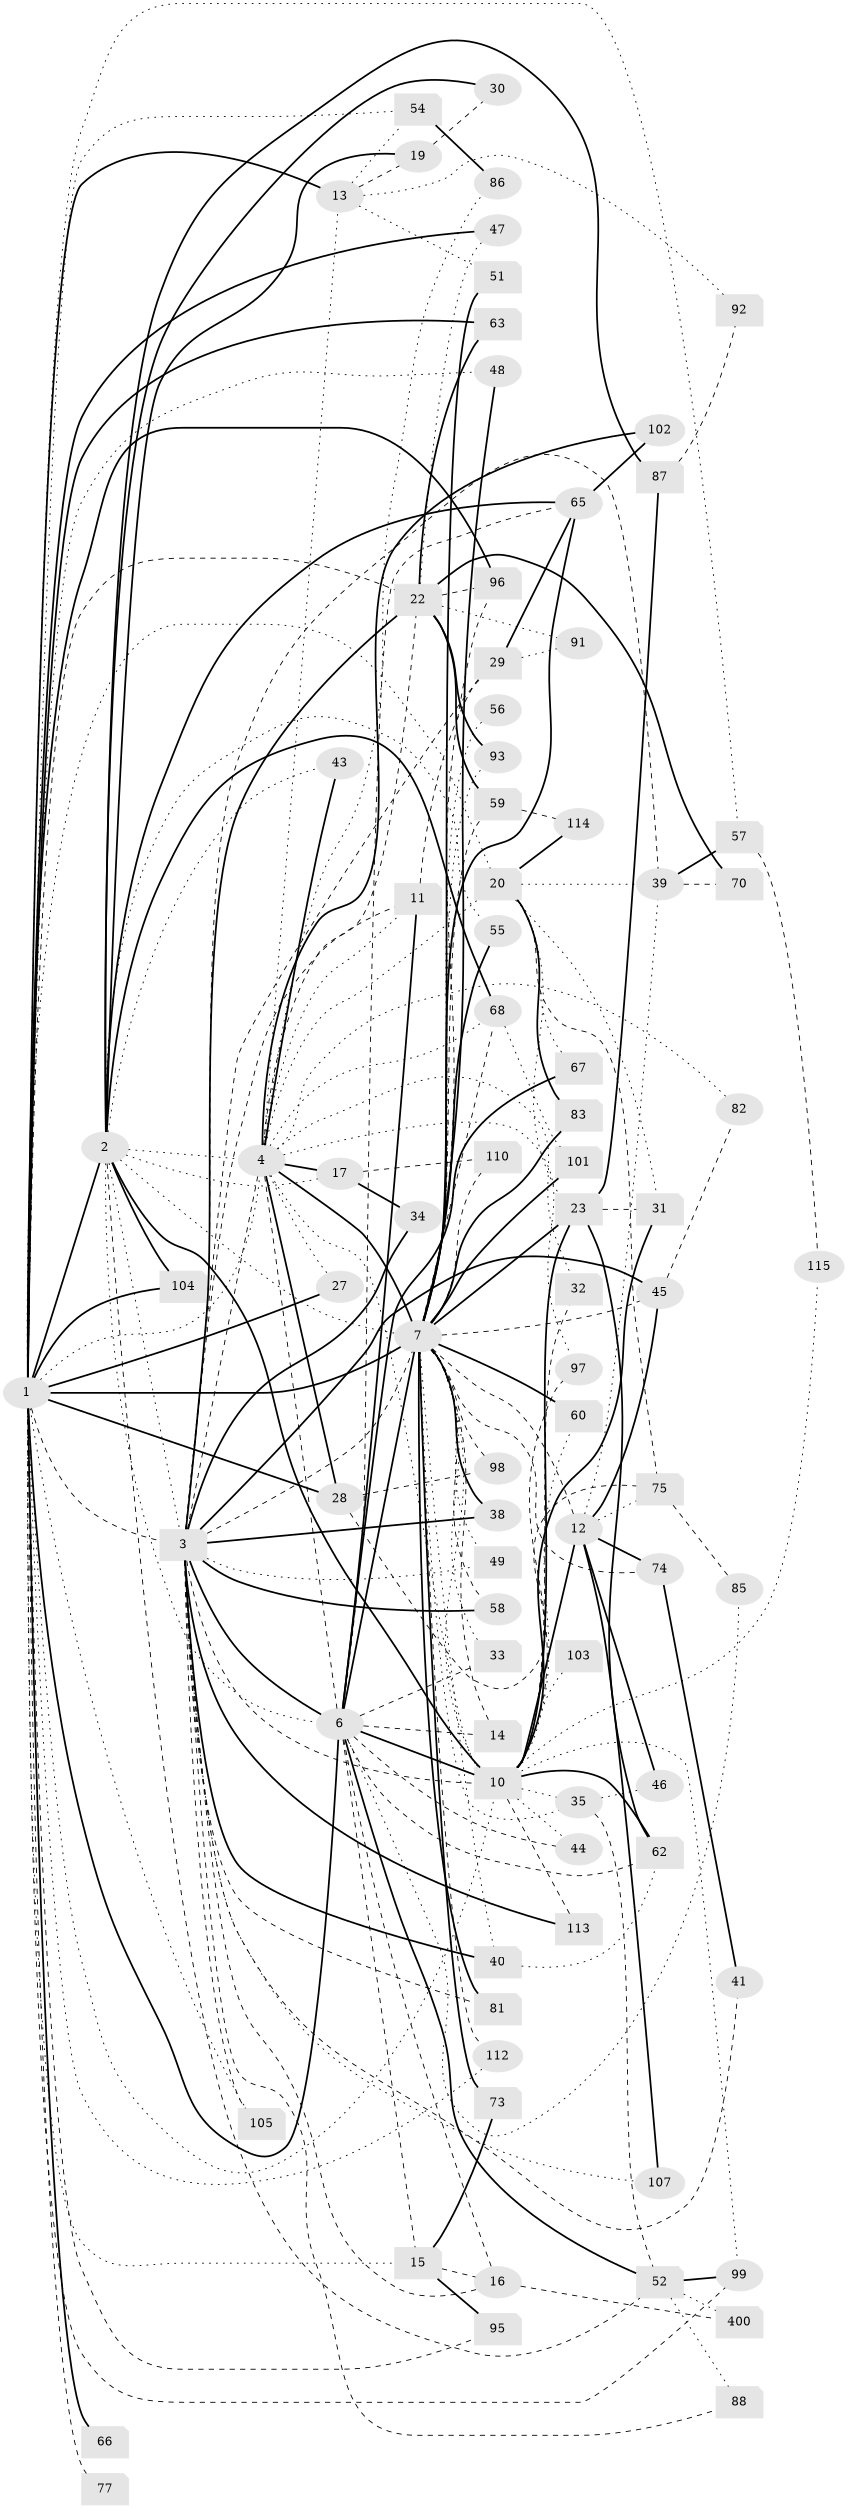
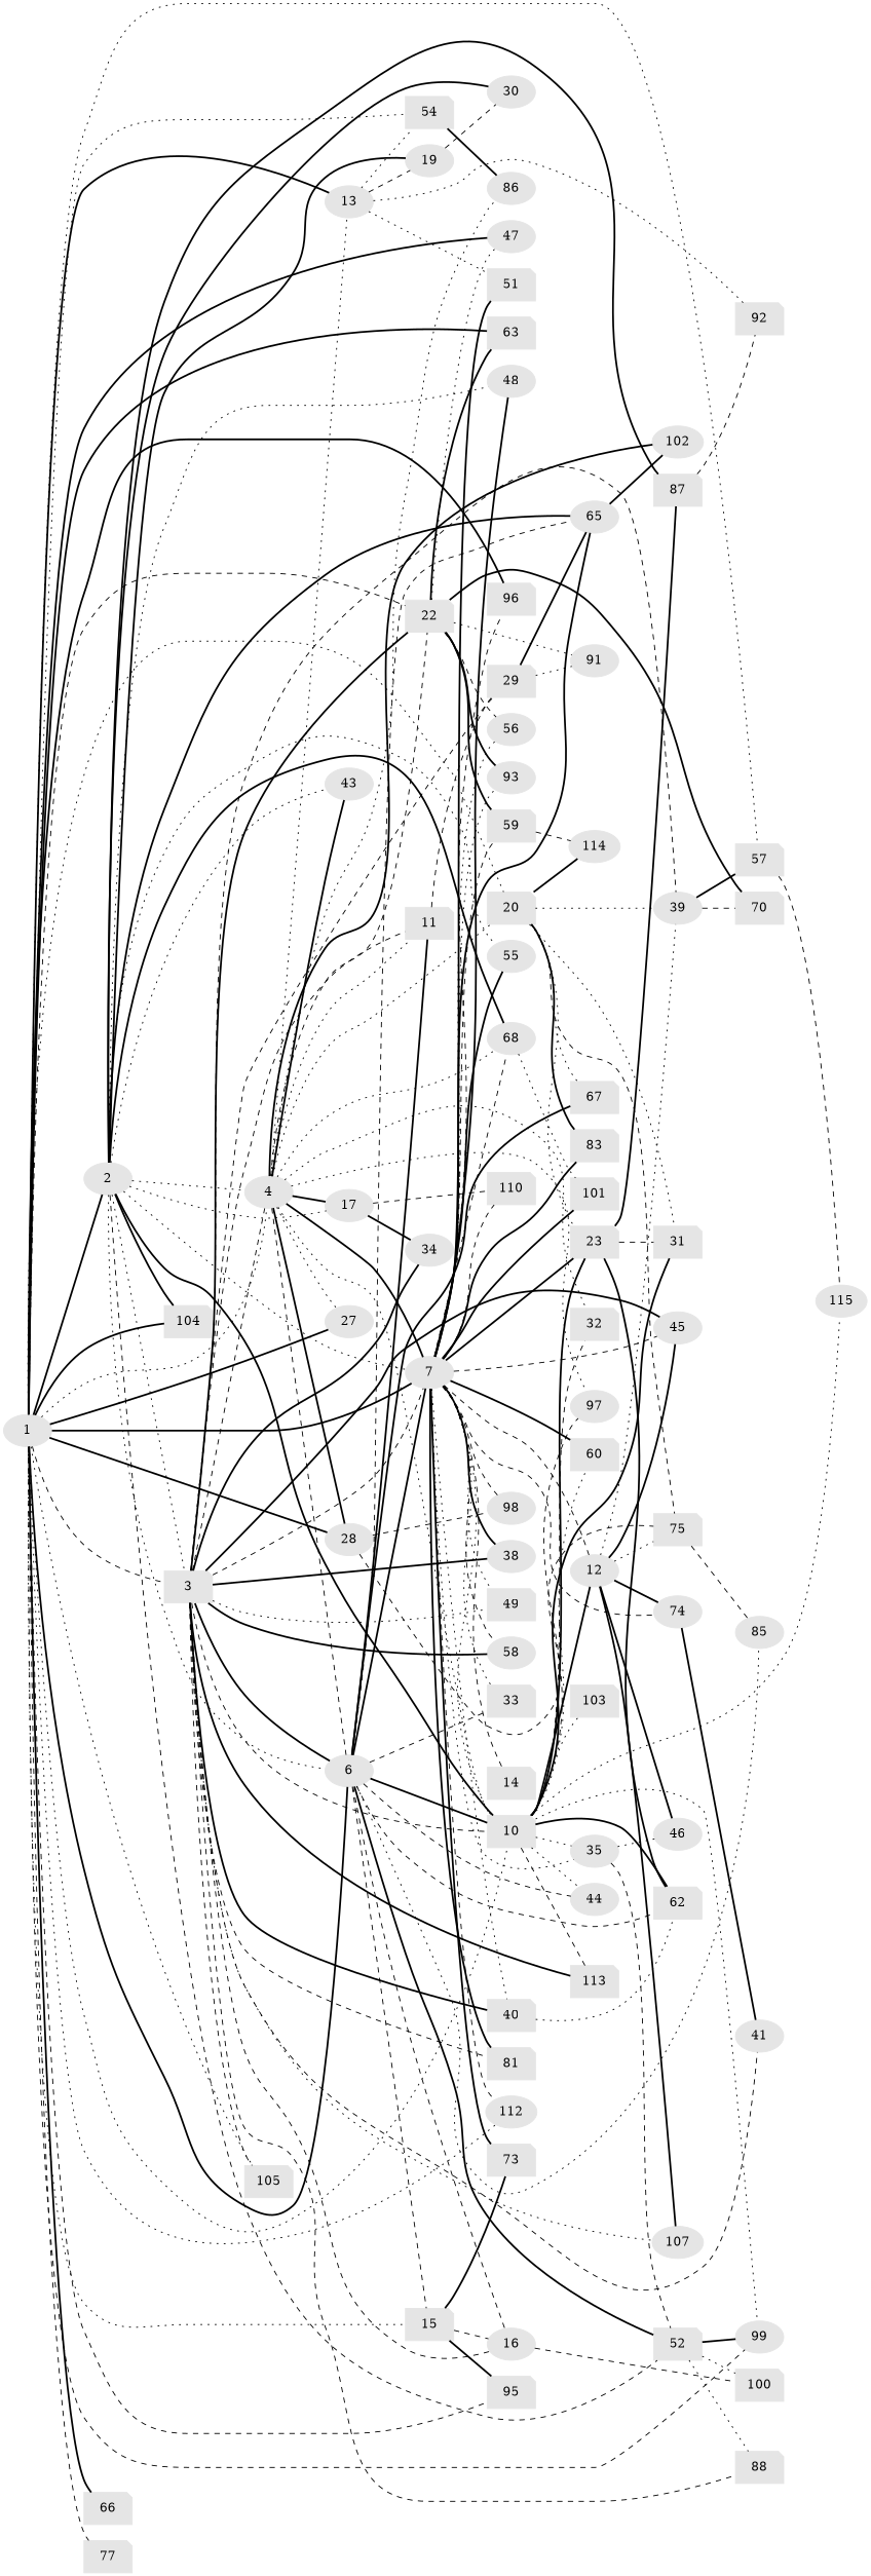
  graph {
    rankdir=LR
    node [color=gray90 shape=ellipse style=filled]
    edge [style=bold]
    1 [super="+9"]
    2 [super="+76"]
    3 [shape=note super="+106"]
    4 [super="+5"]
    6 [super="+21"]
    7 [super="+8"]
    10 [shape=note super="+18"]
    13 [super="+25"]
    15 [shape=note super="+69"]
    20 [shape=note super="+72"]
    22 [shape=note super="+37"]
    27
    28
    47
    48
    54 [shape=note]
    57 [shape=note]
    63 [shape=note]
    66 [shape=note]
    77 [shape=note]
    95 [shape=note]
    96 [shape=note]
    99 [super="+109"]
    104 [shape=note]
    105 [shape=note]
    112
    17
    19 [super="+53"]
    30
    43
    52 [shape=note super="+61"]
    55
    65 [super="+84"]
    68 [super="+71"]
    87 [shape=note]
    11 [shape=note super="+90"]
    16 [super="+79"]
    29 [shape=note super="+94"]
    34
    38
    39 [super="+50"]
    40 [shape=note super="+74"]
    41
    45 [super="+111"]
    49 [shape=note super="+80"]
    58
    81 [shape=note]
    88 [shape=note]
    107
    113 [shape=note]
    32 [shape=note]
-   82
    86
    97
    102
    14 [shape=note]
    33 [shape=note]
    44
    62 [shape=note super="+64"]
    67 [shape=note]
    85
    12 [super="+42"]
    23 [shape=note super="+36"]
    n64 [label=74 super="+108"]
    35
    51 [shape=note]
    56
    59 [shape=note]
    60 [shape=note]
    73 [shape=note]
    83 [shape=note]
    93
    98
    101 [shape=note]
    110 [shape=note]
    31 [shape=note super="+89"]
    103 [shape=note]
    115
    92 [shape=note]
    75 [shape=note super="+78"]
    114
    70 [shape=note]
    91
-   100 [shape=note label=400]
+   100 [shape=note]
    46
    1 -- 2 [weight=2]
    1 -- 3 [style=dashed weight=2]
    1 -- 4 [style=dotted weight=4]
    1 -- 6 [weight=2]
    1 -- 7 [weight=4]
    1 -- 10 [style=dotted weight=2]
    1 -- 13
    1 -- 15 [style=dotted weight=2]
    1 -- 20 [style=dotted]
    1 -- 22 [style=dashed]
    1 -- 27
    1 -- 28
    1 -- 47
-   1 -- 48 [style=dotted]
+   2 -- 48 [style=dotted]
    1 -- 54 [style=dotted]
    1 -- 57 [style=dotted]
    1 -- 63
    1 -- 66 [weight=2]
    1 -- 77 [style=dashed]
    1 -- 95 [style=dashed]
    1 -- 96
    1 -- 99 [style=dashed]
    1 -- 104
    1 -- 105 [style=dotted]
    1 -- 112 [style=dotted]
    2 -- 3 [style=dotted]
    2 -- 4 [style=dotted weight=3]
    2 -- 6 [style=dotted]
    2 -- 7 [style=dotted weight=2]
    2 -- 10
    2 -- 104
    2 -- 17 [style=dotted]
    2 -- 19 [weight=2]
    2 -- 30
    2 -- 43 [style=dotted]
    2 -- 52 [style=dashed]
    2 -- 55 [style=dotted]
    2 -- 65
    2 -- 68
    2 -- 87
    3 -- 4 [style=dashed weight=3]
    3 -- 6
    3 -- 7 [style=dashed weight=2]
    3 -- 10 [style=dashed]
    3 -- 22
    3 -- 105 [style=dashed]
    3 -- 11 [style=dashed]
    3 -- 16 [style=dashed]
    3 -- 29 [style=dashed]
    3 -- 34
    3 -- 38
    3 -- 39 [style=dashed]
    3 -- 40
    3 -- 41 [style=dashed]
    3 -- 45
    3 -- 49 [style=dotted weight=2]
    3 -- 58
    3 -- 81 [style=dashed]
    3 -- 88 [style=dashed]
    3 -- 107 [style=dotted]
    3 -- 113
    4 -- 6 [style=dashed weight=3]
    4 -- 7 [weight=4]
    4 -- 10 [style=dotted weight=3]
    4 -- 13 [style=dotted weight=2]
    4 -- 20 [style=dotted]
    4 -- 22 [style=dashed]
    4 -- 27 [style=dotted]
    4 -- 28
    4 -- 17
    4 -- 43
    4 -- 68 [style=dotted]
    4 -- 11 [style=dotted]
    4 -- 32 [style=dotted]
-   4 -- 82 [style=dotted]
    4 -- 86 [style=dotted]
    4 -- 97 [style=dotted]
    4 -- 102
    6 -- 7 [weight=2]
    6 -- 10
    6 -- 15 [style=dashed]
    6 -- 52
    6 -- 65 [style=dashed]
    6 -- 11
    6 -- 16 [style=dashed]
-   6 -- 14 [style=dashed]
    6 -- 33 [style=dashed]
    6 -- 44 [style=dashed]
    6 -- 62 [style=dashed]
    6 -- 67
    6 -- 85 [style=dotted]
    7 -- 10 [style=dotted weight=2]
    7 -- 48
    7 -- 96 [style=dashed]
    7 -- 112 [style=dashed]
    7 -- 55
    7 -- 65
    7 -- 68 [style=dashed]
    7 -- 38
    7 -- 40 [style=dotted]
    7 -- 45 [style=dashed]
    7 -- 49 [style=dotted]
    7 -- 58 [style=dashed]
    7 -- 81
    7 -- 14 [style=dashed]
    7 -- 33 [style=dotted]
    7 -- 12 [style=dashed weight=2]
    7 -- 23
    7 -- n64 [style=dashed weight=2]
    7 -- 35 [style=dotted]
    7 -- 51
    7 -- 56 [style=dotted]
    7 -- 59 [style=dashed]
    7 -- 60
    7 -- 73
    7 -- 83
    7 -- 93 [style=dotted]
    7 -- 98 [style=dashed]
    7 -- 101
    7 -- 110 [style=dashed]
    10 -- 99 [style=dotted]
    10 -- 113 [style=dashed]
    10 -- 32 [style=dashed]
    10 -- 97 [style=dashed]
    10 -- 44 [style=dotted]
    10 -- 62
    10 -- 12
    10 -- 23
    10 -- 35 [style=dotted]
    10 -- 60 [style=dotted]
    10 -- 31
    10 -- 103 [style=dotted weight=2]
    10 -- 115 [style=dotted]
    13 -- 54 [style=dotted]
    13 -- 19 [style=dashed]
    13 -- 51 [style=dotted]
    13 -- 92 [style=dotted]
    15 -- 95
    15 -- 16 [style=dashed]
    15 -- 73
    20 -- 39 [style=dotted]
    20 -- 67 [style=dotted]
    20 -- 23 [style=dotted]
    20 -- 83
    20 -- 31 [style=dotted]
    20 -- 75 [style=dashed]
    20 -- 114
    22 -- 47 [style=dotted]
    22 -- 63
-   22 -- 96 [style=dashed]
+   22 -- 56 [style=dashed]
    22 -- 59
    22 -- 93
    22 -- 70
    22 -- 91 [style=dotted]
    28 -- 98 [style=dashed]
    28 -- 75 [style=dashed]
    54 -- 86
    57 -- 115 [style=dashed]
    17 -- 34
    17 -- 110 [style=dashed]
    19 -- 30 [style=dashed]
    52 -- 99
    52 -- 88 [style=dotted]
    52 -- 100 [style=dotted]
    65 -- 102
    68 -- 101 [style=dotted]
    87 -- 92 [style=dashed]
    11 -- 29 [style=dashed]
    16 -- 100 [style=dashed]
    29 -- 65
    29 -- 91 [style=dotted]
    39 -- 57
    39 -- 70 [style=dashed]
    40 -- 62 [style=dotted]
-   45 -- 82 [style=dashed]
    12 -- 39 [style=dotted weight=2]
    12 -- 45
    12 -- 107
    12 -- n64
    12 -- 75 [style=dotted]
    12 -- 46
    23 -- 87
    23 -- 62
    23 -- 31 [style=dashed]
    n64 -- 41
    35 -- 52 [style=dashed]
    35 -- 46 [style=dotted]
    59 -- 114 [style=dashed]
    75 -- 85 [style=dashed]
  }
